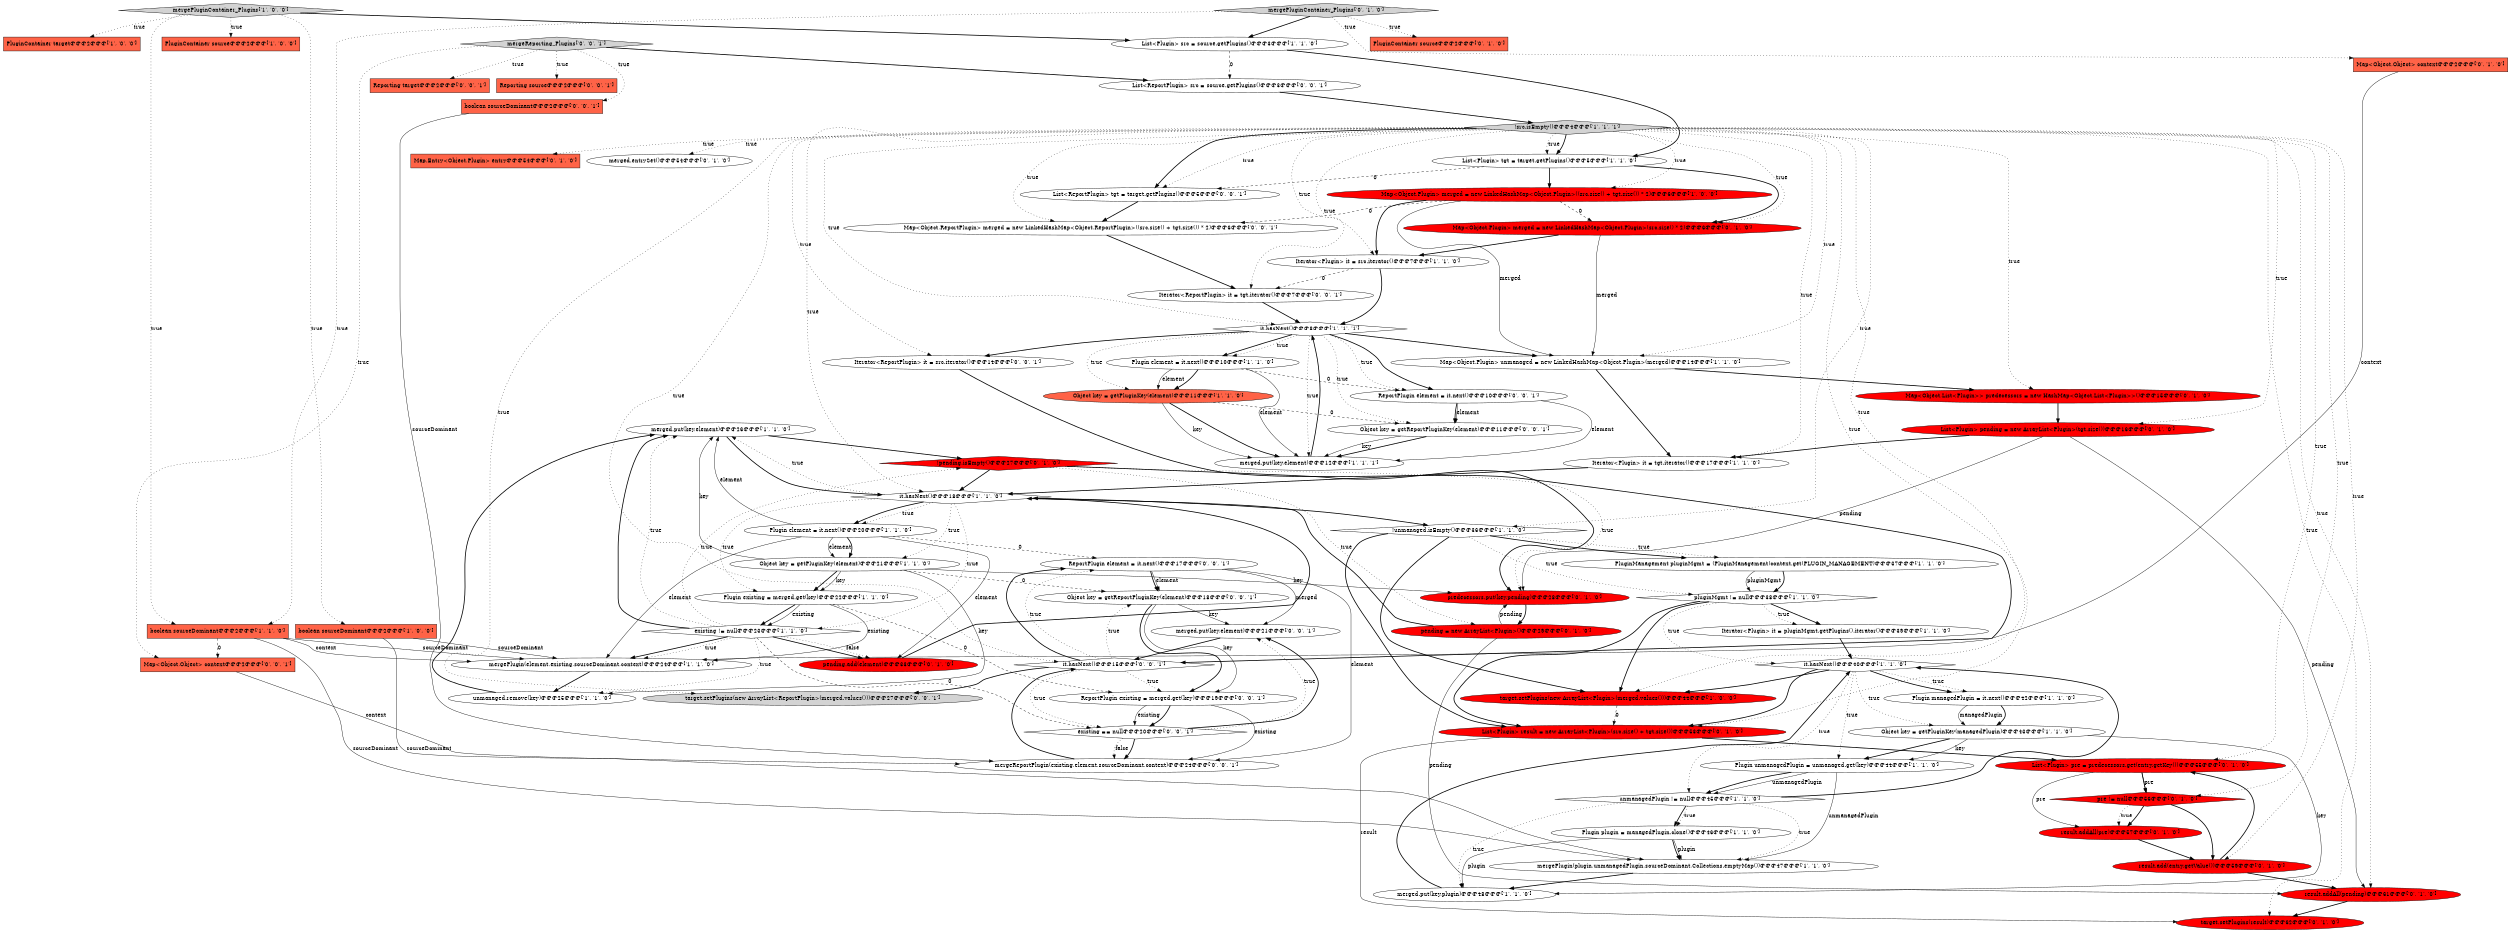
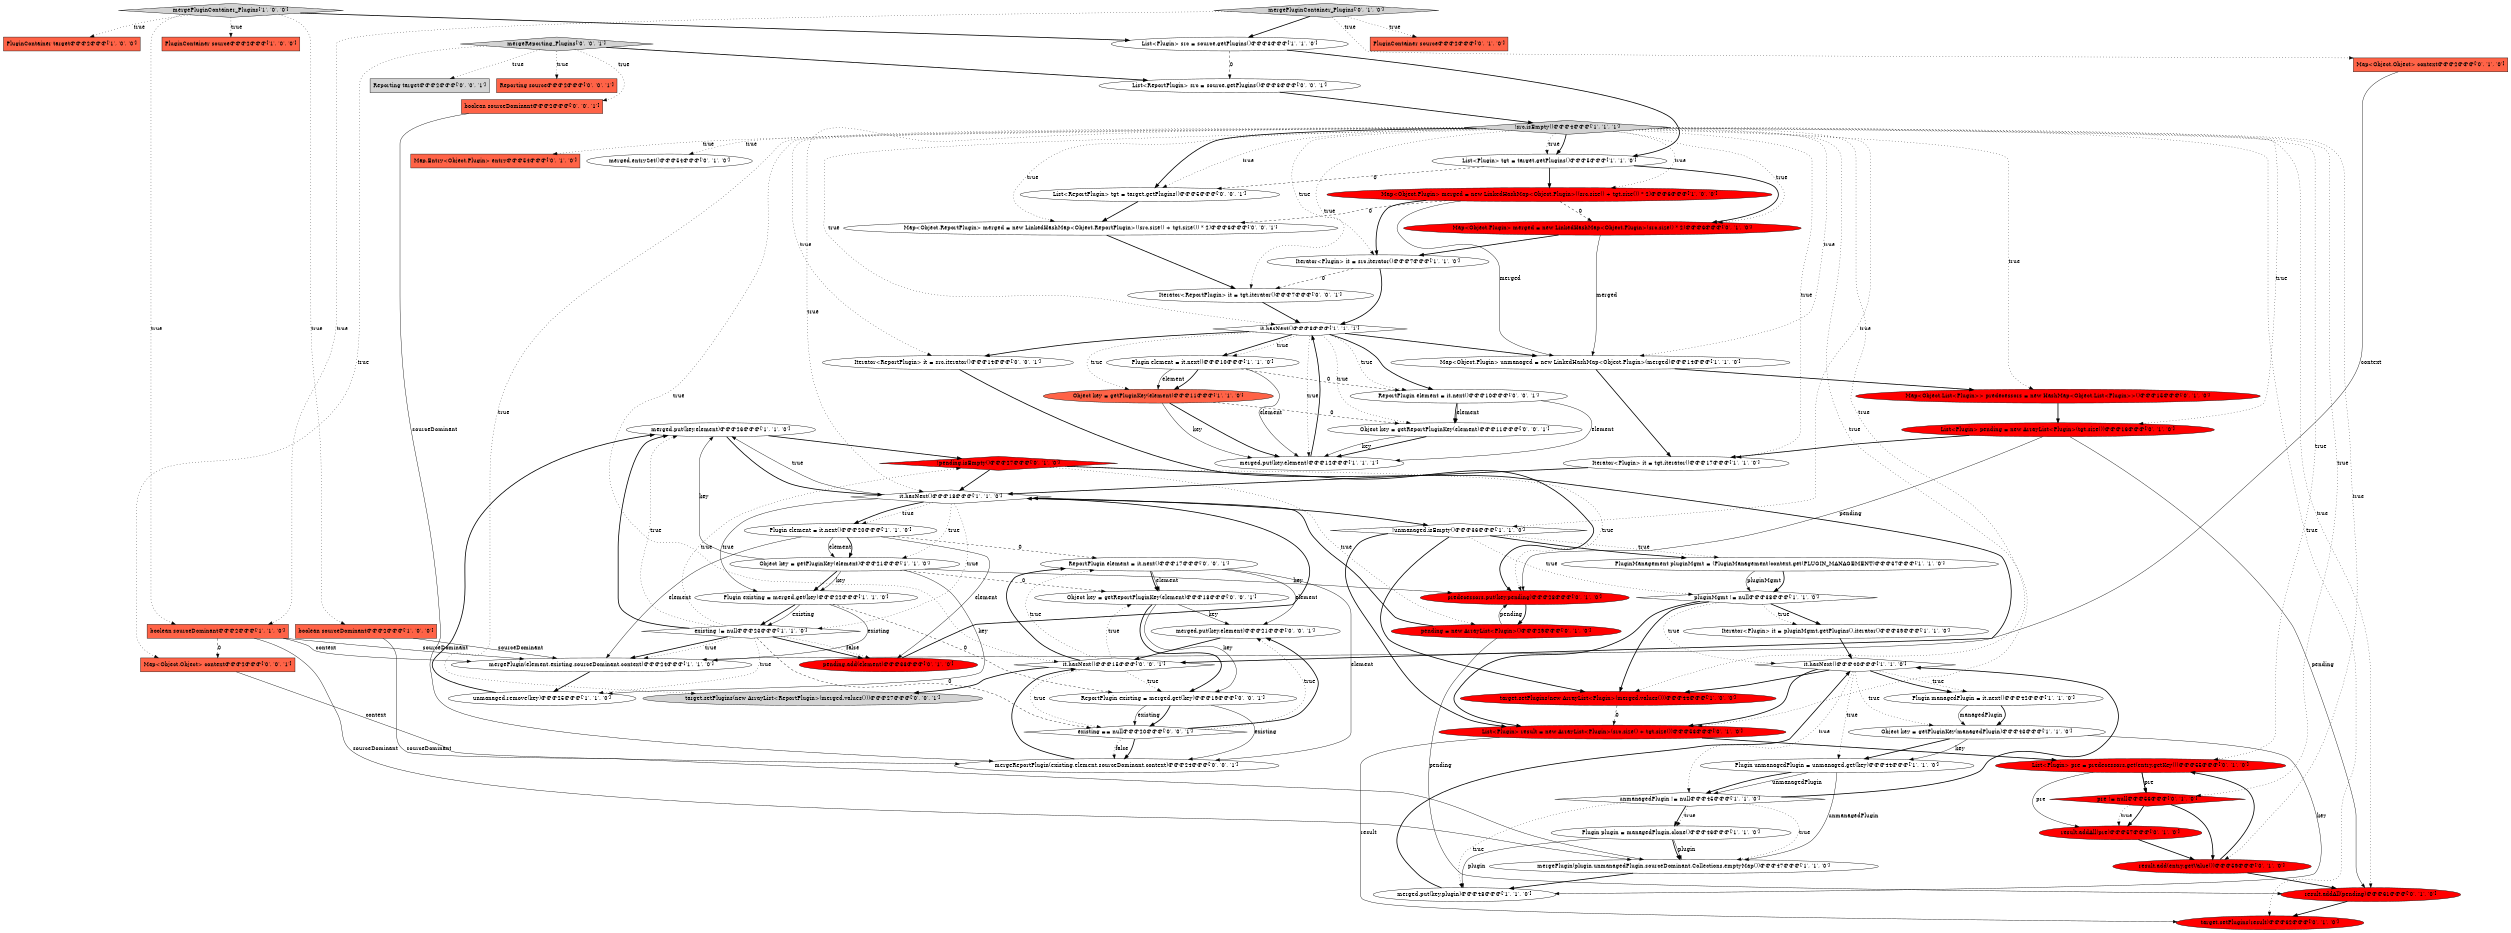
  digraph {
    node [fillcolor=white shape=ellipse style=filled]
    edge [style=bold]
    n1 [label="merged.put(key,element)@@@26@@@['1', '1', '0']"]
    n2 [fillcolor=red label="!pending.isEmpty()@@@27@@@['0', '1', '0']" shape=diamond]
    n3 [label="it.hasNext()@@@18@@@['1', '1', '0']" shape=diamond]
    n4 [fillcolor=red label="predecessors.put(key,pending)@@@28@@@['0', '1', '0']"]
    n5 [fillcolor=red label="pending = new ArrayList<Plugin>()@@@29@@@['0', '1', '0']"]
    n6 [label="Plugin existing = merged.get(key)@@@22@@@['1', '1', '0']"]
    n7 [label="existing != null@@@23@@@['1', '1', '0']" shape=diamond]
    n8 [label="Object key = getPluginKey(element)@@@21@@@['1', '1', '0']"]
    n9 [label="!unmanaged.isEmpty()@@@36@@@['1', '1', '0']" shape=diamond]
    n10 [label="Plugin element = it.next()@@@20@@@['1', '1', '0']"]
    n11 [fillcolor=red label="pre != null@@@56@@@['0', '1', '0']" shape=diamond]
    n12 [fillcolor=red label="result.addAll(pre)@@@57@@@['0', '1', '0']"]
    n13 [fillcolor=red label="result.add(entry.getValue())@@@59@@@['0', '1', '0']"]
    n14 [fillcolor=red label="result.addAll(pending)@@@61@@@['0', '1', '0']"]
    n15 [fillcolor=red label="List<Plugin> pre = predecessors.get(entry.getKey())@@@55@@@['0', '1', '0']"]
    n16 [fillcolor=tomato label="boolean sourceDominant@@@2@@@['1', '0', '0']" shape=box]
    n17 [label="mergePlugin(element,existing,sourceDominant,context)@@@24@@@['1', '1', '0']"]
    n18 [label="mergePlugin(plugin,unmanagedPlugin,sourceDominant,Collections.emptyMap())@@@47@@@['1', '1', '0']"]
    n19 [label="unmanaged.remove(key)@@@25@@@['1', '1', '0']"]
    n20 [label="merged.put(key,plugin)@@@48@@@['1', '1', '0']"]
    n21 [label="Iterator<Plugin> it = tgt.iterator()@@@17@@@['1', '1', '0']"]
    n22 [label="it.hasNext()@@@8@@@['1', '1', '1']" shape=diamond]
    n23 [label="ReportPlugin element = it.next()@@@10@@@['0', '0', '1']"]
    n24 [label="Iterator<ReportPlugin> it = src.iterator()@@@14@@@['0', '0', '1']"]
    n25 [fillcolor=tomato label="Object key = getPluginKey(element)@@@11@@@['1', '1', '0']"]
    n26 [label="Map<Object,Plugin> unmanaged = new LinkedHashMap<Object,Plugin>(merged)@@@14@@@['1', '1', '0']"]
    n27 [label="Object key = getReportPluginKey(element)@@@11@@@['0', '0', '1']"]
    n28 [label="Plugin element = it.next()@@@10@@@['1', '1', '0']"]
    n29 [label="merged.put(key,element)@@@12@@@['1', '1', '1']"]
    n30 [label="it.hasNext()@@@15@@@['0', '0', '1']" shape=diamond]
    n31 [fillcolor=red label="Map<Object,List<Plugin>> predecessors = new HashMap<Object,List<Plugin>>()@@@15@@@['0', '1', '0']"]
    n32 [label="Object key = getReportPluginKey(element)@@@18@@@['0', '0', '1']"]
    n33 [label="merged.put(key,element)@@@21@@@['0', '0', '1']"]
    n34 [label="ReportPlugin existing = merged.get(key)@@@19@@@['0', '0', '1']"]
    n35 [label="mergeReportPlugin(existing,element,sourceDominant,context)@@@24@@@['0', '0', '1']"]
    n36 [label="existing == null@@@20@@@['0', '0', '1']" shape=diamond]
    n37 [fillcolor=tomato label="PluginContainer target@@@2@@@['1', '0', '0']" shape=box]
    n38 [fillcolor=tomato label="Map.Entry<Object,Plugin> entry@@@54@@@['0', '1', '0']" shape=box]
    n39 [label="merged.entrySet()@@@54@@@['0', '1', '0']"]
    n40 [label="Object key = getPluginKey(managedPlugin)@@@43@@@['1', '1', '0']"]
    n41 [label="Plugin unmanagedPlugin = unmanaged.get(key)@@@44@@@['1', '1', '0']"]
    n42 [label="it.hasNext()@@@40@@@['1', '1', '0']" shape=diamond]
    n43 [label="unmanagedPlugin != null@@@45@@@['1', '1', '0']" shape=diamond]
    n44 [fillcolor=red label="List<Plugin> pending = new ArrayList<Plugin>(tgt.size())@@@16@@@['0', '1', '0']"]
    n45 [fillcolor=red label="target.setPlugins(result)@@@62@@@['0', '1', '0']"]
    n46 [fillcolor=tomato label="PluginContainer source@@@2@@@['1', '0', '0']" shape=box]
    n47 [fillcolor=red label="pending.add(element)@@@33@@@['0', '1', '0']"]
    n48 [label="ReportPlugin element = it.next()@@@17@@@['0', '0', '1']"]
    n49 [fillcolor=lightgray label="target.setPlugins(new ArrayList<ReportPlugin>(merged.values()))@@@27@@@['0', '0', '1']"]
    n50 [fillcolor=tomato label="Map<Object,Object> context@@@2@@@['0', '1', '0']" shape=box]
    n51 [label="Plugin managedPlugin = it.next()@@@42@@@['1', '1', '0']"]
    n52 [label="Plugin plugin = managedPlugin.clone()@@@46@@@['1', '1', '0']"]
    n53 [fillcolor=red label="List<Plugin> result = new ArrayList<Plugin>(src.size() + tgt.size())@@@53@@@['0', '1', '0']"]
    n54 [fillcolor=red label="target.setPlugins(new ArrayList<Plugin>(merged.values()))@@@44@@@['1', '0', '0']"]
    n55 [label="Iterator<Plugin> it = src.iterator()@@@7@@@['1', '1', '0']"]
    n56 [label="Iterator<ReportPlugin> it = tgt.iterator()@@@7@@@['0', '0', '1']"]
    n57 [fillcolor=lightgray label="mergePluginContainer_Plugins['1', '0', '0']" shape=diamond]
    n58 [label="List<Plugin> src = source.getPlugins()@@@3@@@['1', '1', '0']"]
    n59 [fillcolor=tomato label="boolean sourceDominant@@@2@@@['1', '1', '0']" shape=box]
    n60 [label="List<ReportPlugin> src = source.getPlugins()@@@3@@@['0', '0', '1']"]
    n61 [label="List<Plugin> tgt = target.getPlugins()@@@5@@@['1', '1', '0']"]
    n62 [fillcolor=tomato label="Map<Object,Object> context@@@2@@@['0', '0', '1']" shape=box]
    n63 [fillcolor=lightgray label="mergeReporting_Plugins['0', '0', '1']" shape=diamond]
    n64 [fillcolor=tomato label="boolean sourceDominant@@@2@@@['0', '0', '1']" shape=box]
-   n65 [fillcolor=tomato label="Reporting target@@@2@@@['0', '0', '1']" shape=box]
+   n65 [fillcolor=lightgray label="Reporting target@@@2@@@['0', '0', '1']" shape=box]
    n66 [fillcolor=tomato label="Reporting source@@@2@@@['0', '0', '1']" shape=box]
    n67 [fillcolor=lightgray label="!src.isEmpty()@@@4@@@['1', '1', '1']" shape=diamond]
    n68 [label="Map<Object,ReportPlugin> merged = new LinkedHashMap<Object,ReportPlugin>((src.size() + tgt.size()) * 2)@@@6@@@['0', '0', '1']"]
    n69 [label="List<ReportPlugin> tgt = target.getPlugins()@@@5@@@['0', '0', '1']"]
    n70 [fillcolor=red label="Map<Object,Plugin> merged = new LinkedHashMap<Object,Plugin>((src.size() + tgt.size()) * 2)@@@6@@@['1', '0', '0']"]
    n71 [fillcolor=red label="Map<Object,Plugin> merged = new LinkedHashMap<Object,Plugin>(src.size() * 2)@@@6@@@['0', '1', '0']"]
    n72 [label="PluginManagement pluginMgmt = (PluginManagement)context.get(PLUGIN_MANAGEMENT)@@@37@@@['1', '1', '0']"]
    n73 [label="pluginMgmt != null@@@38@@@['1', '1', '0']" shape=diamond]
    n74 [fillcolor=tomato label="PluginContainer source@@@2@@@['0', '1', '0']" shape=box]
    n75 [fillcolor=lightgray label="mergePluginContainer_Plugins['0', '1', '0']" shape=diamond]
    n76 [label="Iterator<Plugin> it = pluginMgmt.getPlugins().iterator()@@@39@@@['1', '1', '0']"]
    n1 -> n2
    n1 -> n3
    n2 -> n3
    n2 -> n4
    n2 -> n4 [label=true style=dotted]
    n2 -> n5 [label=true style=dotted]
-   n3 -> n1 [label=true style=dotted]
-   n3 -> n6 [label=true style=dotted]
+   n3 -> n1 [label=true style=solid]
+   n3 -> n6 [label=true style=solid]
    n3 -> n7 [label=true style=dotted]
    n3 -> n8 [label=true style=dotted]
    n3 -> n9
    n3 -> n10 [label=true style=dotted]
    n3 -> n10
    n4 -> n5
    n5 -> n3
    n5 -> n4 [label=pending style=solid]
    n5 -> n14 [label=pending style=solid]
    n6 -> n7
    n6 -> n7 [label=existing style=solid]
    n6 -> n17 [label=existing style=solid]
    n6 -> n34 [label=0 style=dashed]
    n7 -> n1
    n7 -> n1 [label=true style=dotted]
    n7 -> n2 [label=true style=dotted]
    n7 -> n17
    n7 -> n17 [label=true style=dotted]
    n7 -> n19 [label=true style=dotted]
    n7 -> n36 [label=0 style=dashed]
    n7 -> n47
    n7 -> n47 [label=false style=dotted]
    n8 -> n1 [label=key style=solid]
    n8 -> n4 [label=key style=solid]
    n8 -> n6
    n8 -> n6 [label=key style=solid]
    n8 -> n19 [label=key style=solid]
    n8 -> n32 [label=0 style=dashed]
    n9 -> n53
    n9 -> n54
    n9 -> n72 [label=true style=dotted]
    n9 -> n72
    n9 -> n73 [label=true style=dotted]
-   n10 -> n1 [label=element style=solid]
    n10 -> n8 [label=element style=solid]
    n10 -> n8
    n10 -> n17 [label=element style=solid]
    n10 -> n47 [label=element style=solid]
    n10 -> n48 [label=0 style=dashed]
    n11 -> n12
    n11 -> n12 [label=true style=dotted]
    n11 -> n13
    n12 -> n13
    n13 -> n14
    n13 -> n15
    n14 -> n45
    n15 -> n11
    n15 -> n11 [label=pre style=solid]
    n15 -> n12 [label=pre style=solid]
    n16 -> n17 [label=sourceDominant style=solid]
    n16 -> n18 [label=sourceDominant style=solid]
    n17 -> n19
    n18 -> n20
    n19 -> n1
    n20 -> n42
    n21 -> n3
    n22 -> n23 [label=true style=dotted]
    n22 -> n23
    n22 -> n24
    n22 -> n25 [label=true style=dotted]
    n22 -> n26
    n22 -> n27 [label=true style=dotted]
    n22 -> n28
    n22 -> n28 [label=true style=dotted]
    n22 -> n29 [label=true style=dotted]
    n23 -> n27
    n23 -> n27 [label=element style=solid]
    n23 -> n29 [label=element style=solid]
    n24 -> n30
    n25 -> n27 [label=0 style=dashed]
    n25 -> n29
    n25 -> n29 [label=key style=solid]
    n26 -> n21
    n26 -> n31
    n27 -> n29
    n27 -> n29 [label=key style=solid]
    n28 -> n23 [label=0 style=dashed]
    n28 -> n25
    n28 -> n25 [label=element style=solid]
    n28 -> n29 [label=element style=solid]
    n29 -> n22
    n30 -> n32 [label=true style=dotted]
    n30 -> n34 [label=true style=dotted]
    n30 -> n36 [label=true style=dotted]
    n30 -> n48 [label=true style=dotted]
    n30 -> n48
    n30 -> n49
    n31 -> n44
    n32 -> n33 [label=key style=solid]
    n32 -> n34 [label=key style=solid]
    n32 -> n34
    n33 -> n30
    n34 -> n35 [label=existing style=solid]
    n34 -> n36
    n34 -> n36 [label=existing style=solid]
    n35 -> n30
    n36 -> n33 [label=true style=dotted]
    n36 -> n33
    n36 -> n35
    n36 -> n35 [label=false style=dotted]
    n40 -> n20 [label=key style=solid]
    n40 -> n41 [label=key style=solid]
    n40 -> n41
    n41 -> n18 [label=unmanagedPlugin style=solid]
    n41 -> n43 [label=unmanagedPlugin style=solid]
    n41 -> n43
    n42 -> n40 [label=true style=dotted]
    n42 -> n41 [label=true style=dotted]
    n42 -> n43 [label=true style=dotted]
    n42 -> n51 [label=true style=dotted]
    n42 -> n51
    n42 -> n53
    n42 -> n54
    n43 -> n18 [label=true style=dotted]
    n43 -> n20 [label=true style=dotted]
    n43 -> n42
    n43 -> n52
    n43 -> n52 [label=true style=dotted]
    n44 -> n4 [label=pending style=solid]
    n44 -> n14 [label=pending style=solid]
    n44 -> n21
    n47 -> n3
    n48 -> n32
    n48 -> n32 [label=element style=solid]
-   n48 -> n33 [label=merged style=solid]
+   n48 -> n33 [label=element style=solid]
    n48 -> n35 [label=element style=solid]
    n50 -> n17 [label=context style=solid]
    n51 -> n40
    n51 -> n40 [label=managedPlugin style=solid]
    n52 -> n18 [label=plugin style=solid]
    n52 -> n18
    n52 -> n20 [label=plugin style=solid]
    n53 -> n15
    n53 -> n45 [label=result style=solid]
    n54 -> n53 [label=0 style=dashed]
    n55 -> n22
    n55 -> n56 [label=0 style=dashed]
    n56 -> n22
    n57 -> n16 [label=true style=dotted]
    n57 -> n37 [label=true style=dotted]
    n57 -> n46 [label=true style=dotted]
    n57 -> n58
    n57 -> n59 [label=true style=dotted]
    n58 -> n60 [label=0 style=dashed]
    n58 -> n61
    n59 -> n17 [label=context style=solid]
    n59 -> n17 [label=sourceDominant style=solid]
    n59 -> n18 [label=sourceDominant style=solid]
    n59 -> n62 [label=0 style=dashed]
    n60 -> n67
    n61 -> n69 [label=0 style=dashed]
    n61 -> n70
    n61 -> n71
    n62 -> n35 [label=context style=solid]
    n63 -> n60
    n63 -> n62 [label=true style=dotted]
    n63 -> n64 [label=true style=dotted]
    n63 -> n65 [label=true style=dotted]
    n63 -> n66 [label=true style=dotted]
    n64 -> n35 [label=sourceDominant style=solid]
    n67 -> n3 [label=true style=dotted]
    n67 -> n9 [label=true style=dotted]
    n67 -> n11 [label=true style=dotted]
    n67 -> n13 [label=true style=dotted]
    n67 -> n14 [label=true style=dotted]
    n67 -> n15 [label=true style=dotted]
    n67 -> n21 [label=true style=dotted]
    n67 -> n22 [label=true style=dotted]
    n67 -> n24 [label=true style=dotted]
    n67 -> n26 [label=true style=dotted]
    n67 -> n30 [label=true style=dotted]
    n67 -> n31 [label=true style=dotted]
    n67 -> n38 [label=true style=dotted]
    n67 -> n39 [label=true style=dotted]
    n67 -> n44 [label=true style=dotted]
    n67 -> n45 [label=true style=dotted]
    n67 -> n49 [label=true style=dotted]
    n67 -> n53 [label=true style=dotted]
    n67 -> n54 [label=true style=dotted]
    n67 -> n55 [label=true style=dotted]
    n67 -> n56 [label=true style=dotted]
    n67 -> n61
    n67 -> n61 [label=true style=dotted]
    n67 -> n68 [label=true style=dotted]
    n67 -> n69
    n67 -> n69 [label=true style=dotted]
    n67 -> n70 [label=true style=dotted]
    n67 -> n71 [label=true style=dotted]
    n68 -> n56
    n69 -> n68
    n70 -> n26 [label=merged style=solid]
    n70 -> n55
    n70 -> n68 [label=0 style=dashed]
    n70 -> n71 [label=0 style=dashed]
    n71 -> n26 [label=merged style=solid]
    n71 -> n55
    n72 -> n73
    n72 -> n73 [label=pluginMgmt style=solid]
    n73 -> n42 [label=true style=dotted]
    n73 -> n53
    n73 -> n54
    n73 -> n76
    n73 -> n76 [label=true style=dotted]
    n75 -> n50 [label=true style=dotted]
    n75 -> n58
    n75 -> n59 [label=true style=dotted]
    n75 -> n74 [label=true style=dotted]
    n76 -> n42
  }
